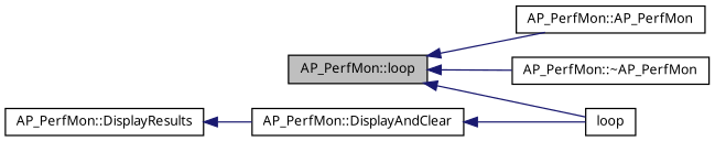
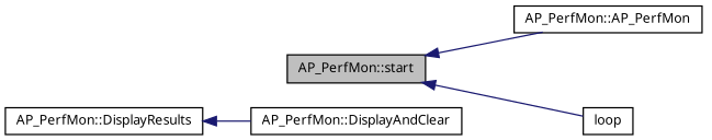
  digraph {
    fontname="Noto Sans"
    rankdir=LR
    node [color=black fillcolor=white fontname="Noto Sans" fontsize=10 shape=record style=filled]
    edge [color=midnightblue dir=back fontname="Noto Sans" fontsize=10 labelfontname=Helvetica labelfontsize=10 style=solid]
-   n1 [fillcolor=grey75 fontcolor=black height=0.2 label="AP_PerfMon::loop" width=0.4]
+   n1 [fillcolor=grey75 fontcolor=black height=0.2 label="AP_PerfMon::start" width=0.4]
    n2 [height=0.2 label="AP_PerfMon::AP_PerfMon" width=0.4]
-   n3 [height=0.2 label="AP_PerfMon::~AP_PerfMon" width=0.4]
    n4 [height=0.2 label=loop width=0.4]
    n5 [height=0.2 label="AP_PerfMon::DisplayResults" width=0.4]
    n6 [height=0.2 label="AP_PerfMon::DisplayAndClear" width=0.4]
    n1 -> n2
-   n1 -> n3
    n1 -> n4
    n5 -> n6
-   n6 -> n4
  }
